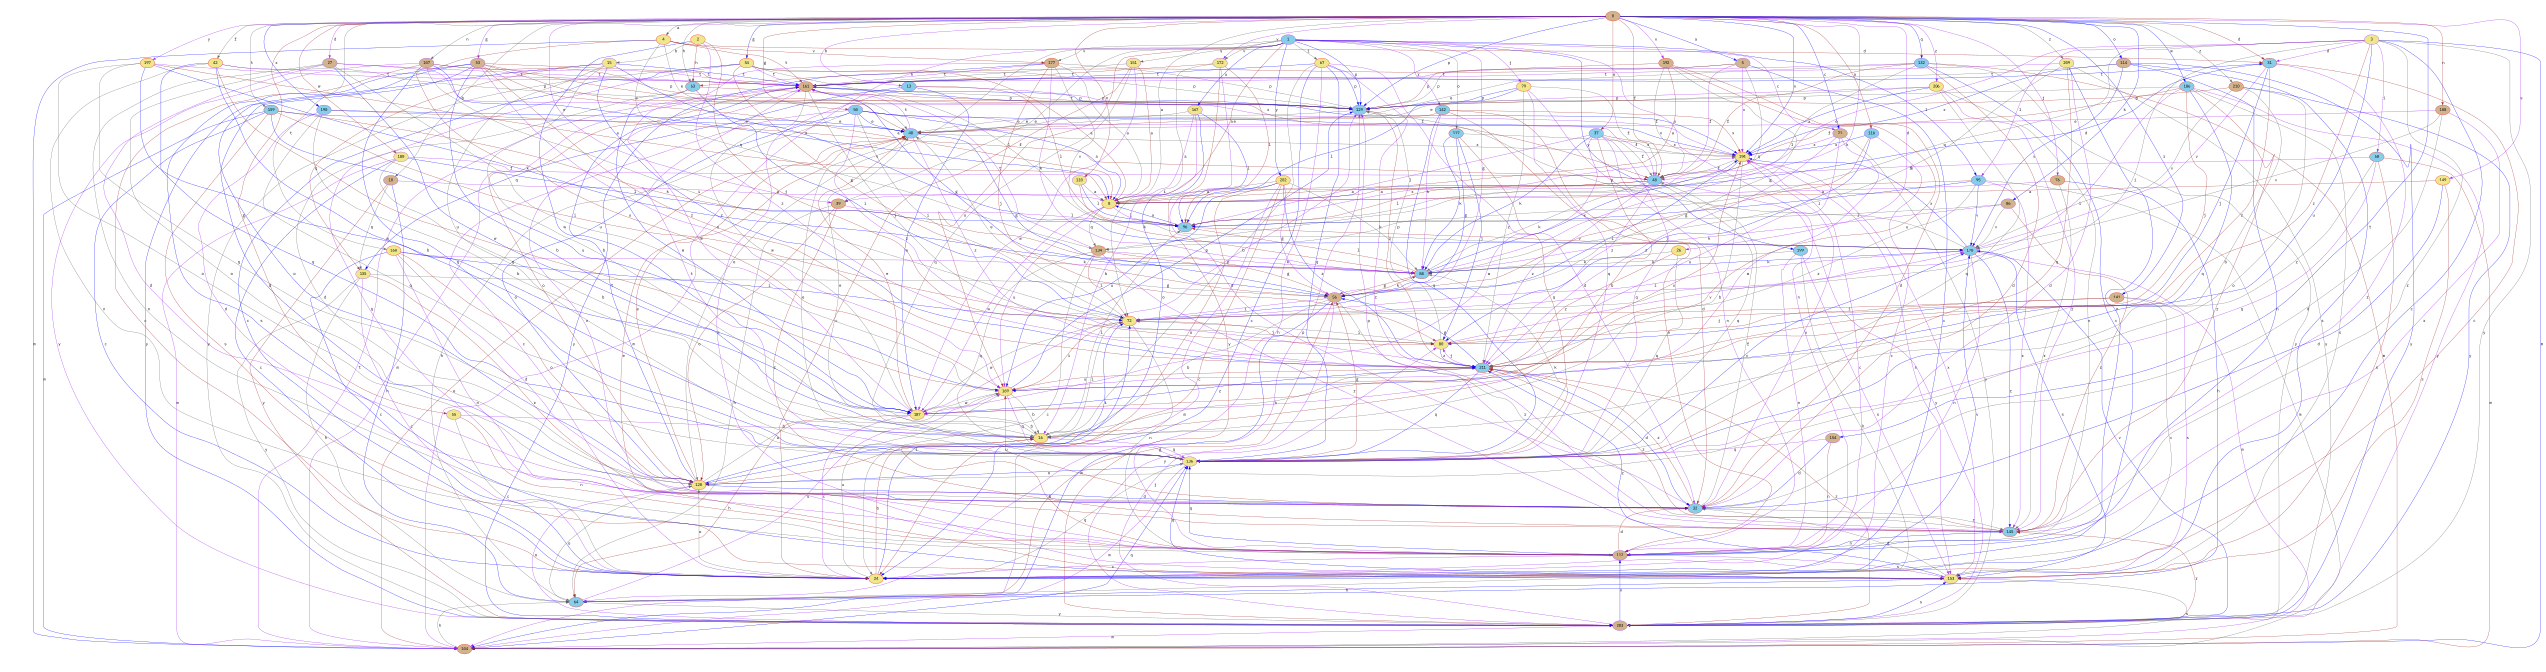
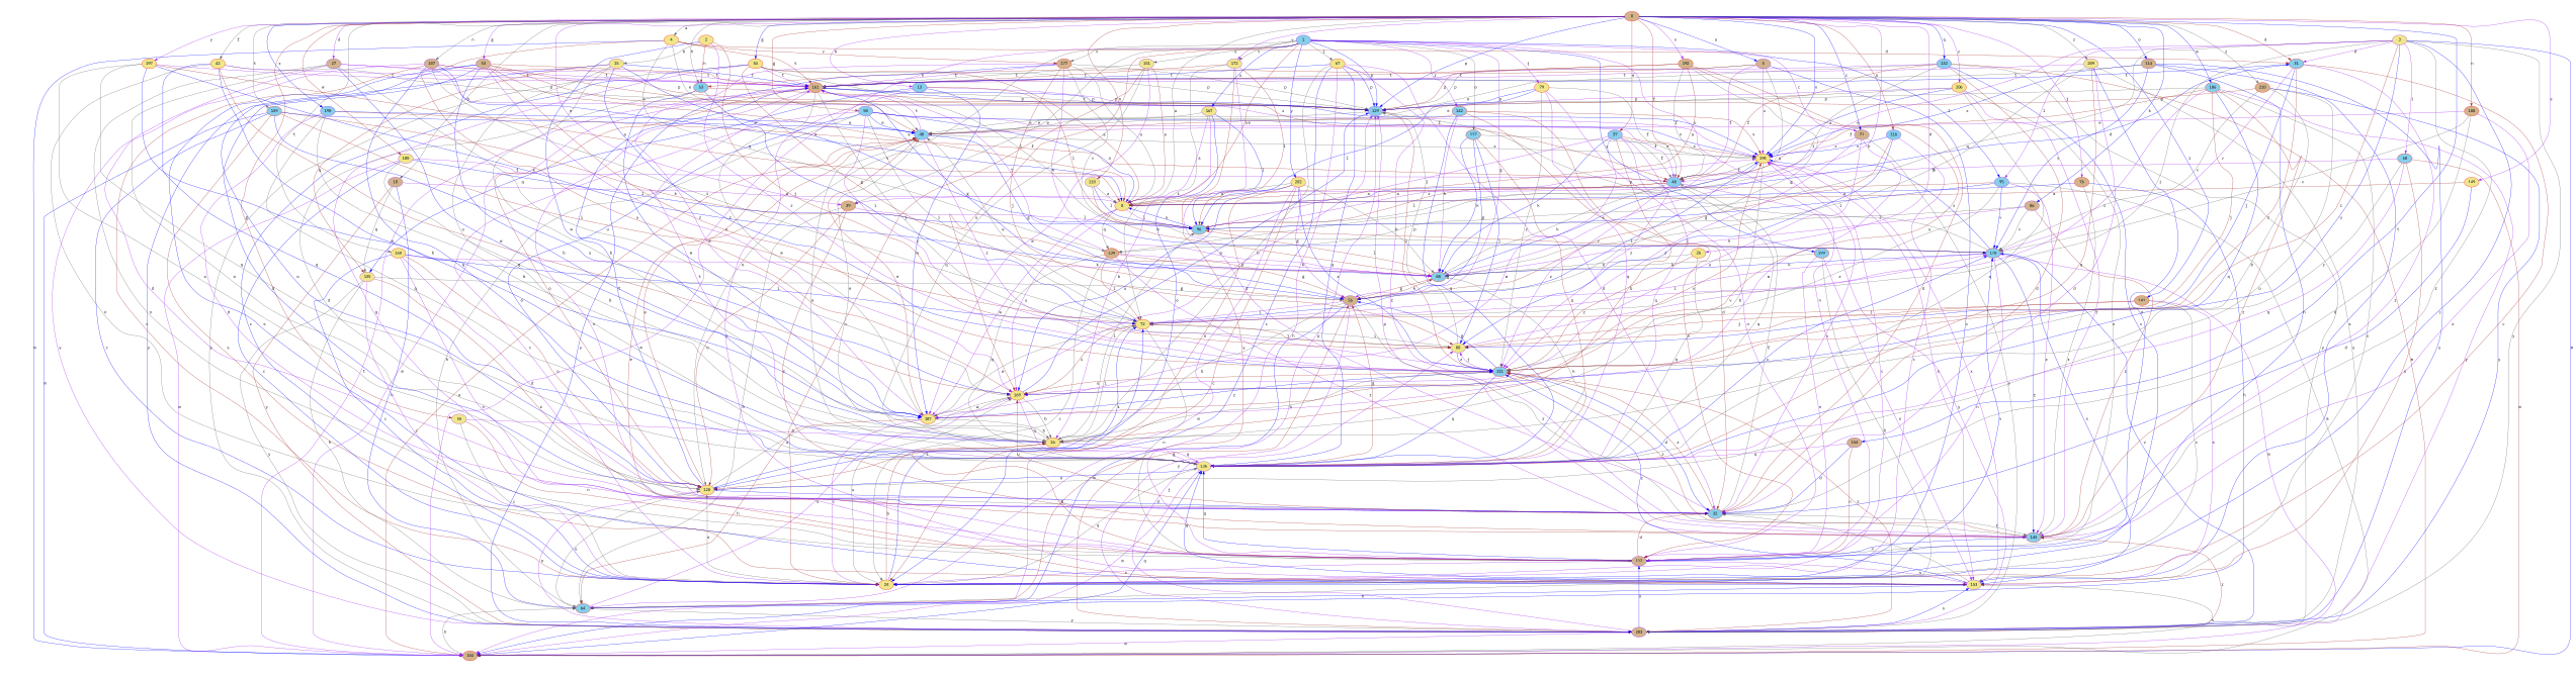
  strict digraph {
    fontname="IBM Plex Mono"
    node [color=red fillcolor=khaki fontname="IBM Plex Mono" style=filled]
    edge [color=gray40 fontname="IBM Plex Mono"]
    0 [fillcolor=tan]
    4
    5 [color=purple fillcolor=tan]
    8
    10 [color=purple fillcolor=tan]
    13 [color=purple fillcolor=skyblue]
    21 [color=purple fillcolor=tan]
    26
    27 [color=purple fillcolor=tan]
    31 [fillcolor=skyblue]
    37 [color=purple fillcolor=skyblue]
    39 [fillcolor=tan]
    42
    48 [color=purple fillcolor=skyblue]
    50 [color=purple fillcolor=skyblue]
    53 [color=purple fillcolor=tan]
    54
    55 [color=purple]
    63 [fillcolor=skyblue]
    76 [fillcolor=tan]
    86 [color=purple fillcolor=tan]
    88 [fillcolor=skyblue]
    107 [color=purple fillcolor=tan]
    108 [fillcolor=tan]
    110 [color=purple]
    114 [color=purple fillcolor=tan]
    116 [color=purple fillcolor=skyblue]
    129 [color=purple fillcolor=skyblue]
    132 [color=purple fillcolor=skyblue]
    141 [fillcolor=tan]
    149
    154 [color=purple fillcolor=tan]
    159 [fillcolor=skyblue]
    160
    172 [color=purple]
    180 [color=purple]
    186 [fillcolor=skyblue]
    190 [color=purple fillcolor=skyblue]
    192 [fillcolor=tan]
    194
    197
    206
    209 [color=purple]
    210 [fillcolor=tan]
    104 [fillcolor=tan]
    169
    177 [fillcolor=tan]
    134 [fillcolor=tan]
    40 [color=purple fillcolor=skyblue]
    161 [fillcolor=tan]
    24
    187
    96 [fillcolor=skyblue]
    203 [color=purple fillcolor=tan]
    64 [fillcolor=skyblue]
    135 [color=purple]
    153 [color=purple]
    211 [fillcolor=skyblue]
    136 [color=purple]
    112 [color=purple fillcolor=tan]
    120
    32 [fillcolor=skyblue]
    80 [color=purple]
    145 [fillcolor=skyblue]
    178 [fillcolor=skyblue]
    16
    72
    56 [color=purple fillcolor=tan]
    1 [color=purple fillcolor=skyblue]
    67
    79
    95 [color=purple fillcolor=skyblue]
    117 [fillcolor=skyblue]
    142 [fillcolor=skyblue]
    151 [color=purple]
    167 [color=purple]
    199 [fillcolor=skyblue]
    202
    2
    15 [color=purple]
    3 [color=purple]
    68 [fillcolor=skyblue]
    0 -> 4 [label=a]
    0 -> 5 [color=blue label=a]
    0 -> 8 [label=a]
    0 -> 10 [label=b]
    0 -> 13 [color=purple label=b]
    0 -> 21 [color=blue label=c]
    0 -> 26 [color=purple label=d]
    0 -> 27 [color=purple label=d]
    0 -> 31 [color=brown label=d]
    0 -> 37 [color=brown label=e]
    0 -> 39 [color=purple label=e]
    0 -> 42 [label=f]
    0 -> 48 [color=brown label=f]
    0 -> 50 [color=brown label=g]
    0 -> 53 [color=purple label=g]
    0 -> 54 [color=blue label=g]
    0 -> 55 [color=brown label=g]
    0 -> 63 [label=h]
    0 -> 76 [color=purple label=j]
    0 -> 86 [color=blue label=k]
    0 -> 88 [color=purple label=k]
    0 -> 107 [label=n]
    0 -> 108 [color=brown label=n]
    0 -> 110 [color=brown label=n]
    0 -> 114 [color=blue label=o]
    0 -> 116 [color=brown label=o]
    0 -> 129 [color=blue label=p]
    0 -> 132 [color=blue label=q]
    0 -> 141 [color=blue label=r]
    0 -> 149 [color=purple label=s]
    0 -> 154 [color=blue label=t]
    0 -> 159 [label=t]
    0 -> 160 [label=t]
    0 -> 172 [color=purple label=v]
    0 -> 180 [color=brown label=w]
    0 -> 186 [color=blue label=w]
    0 -> 190 [color=blue label=x]
    0 -> 192 [color=purple label=x]
    0 -> 194 [color=blue label=x]
    0 -> 197 [color=purple label=y]
    0 -> 206 [color=purple label=z]
    0 -> 209 [label=z]
    0 -> 210 [label=z]
    4 -> 31 [color=brown label=d]
    4 -> 104 [color=blue label=m]
    4 -> 169 [color=brown label=u]
    4 -> 177 [color=brown label=v]
    4 -> 134 [label=q]
    4 -> 40 [label=e]
    4 -> 161 [color=brown label=t]
    5 -> 48 [color=purple label=f]
    5 -> 63 [color=brown label=h]
    5 -> 129 [label=p]
    5 -> 194 [color=purple label=x]
    5 -> 134 [label=q]
    5 -> 24 [color=blue label=c]
    8 -> 31 [color=blue label=d]
    8 -> 169 [color=purple label=u]
    8 -> 134 [label=q]
    8 -> 187 [color=purple label=w]
    8 -> 96 [color=purple label=l]
    10 -> 8 [color=purple label=a]
    10 -> 203 [color=brown label=y]
    10 -> 64 [color=blue label=h]
    10 -> 135 [label=q]
    13 -> 129 [color=purple label=p]
    13 -> 187 [color=blue label=w]
    13 -> 96 [color=brown label=l]
    13 -> 135 [color=blue label=q]
    13 -> 153 [color=purple label=s]
    21 -> 194 [color=purple label=x]
    21 -> 169 [color=purple label=u]
    21 -> 187 [color=purple label=w]
    21 -> 203 [label=y]
    21 -> 211 [color=purple label=z]
    26 -> 88 [label=k]
    26 -> 211 [color=brown label=z]
    26 -> 136 [label=q]
    27 -> 194 [color=purple label=x]
    27 -> 169 [label=u]
    27 -> 161 [color=purple label=t]
    27 -> 187 [color=blue label=w]
    27 -> 112 [label=n]
    27 -> 120 [label=o]
    27 -> 32 [color=purple label=d]
    31 -> 161 [color=blue label=t]
    31 -> 24 [color=brown label=c]
    31 -> 211 [color=brown label=z]
    31 -> 80 [color=blue label=j]
    31 -> 145 [color=purple label=r]
    31 -> 178 [color=purple label=v]
    37 -> 48 [label=f]
    37 -> 88 [color=blue label=k]
    37 -> 194 [color=brown label=x]
    37 -> 187 [color=purple label=w]
    37 -> 96 [color=purple label=l]
    37 -> 211 [color=purple label=z]
    37 -> 136 [color=purple label=q]
    37 -> 16 [color=brown label=b]
    39 -> 96 [color=purple label=l]
    39 -> 64 [label=h]
    39 -> 120 [color=brown label=o]
    39 -> 145 [color=brown label=r]
    42 -> 129 [label=p]
    42 -> 169 [color=brown label=u]
    42 -> 161 [color=purple label=t]
    42 -> 136 [color=blue label=q]
    42 -> 112 [label=n]
    42 -> 16 [color=blue label=b]
    48 -> 8 [color=brown label=a]
    48 -> 88 [label=k]
    48 -> 96 [color=brown label=l]
    48 -> 203 [color=purple label=y]
    48 -> 211 [color=purple label=z]
    48 -> 136 [label=q]
    50 -> 8 [color=blue label=a]
    50 -> 48 [color=purple label=f]
    50 -> 194 [color=blue label=x]
    50 -> 40 [color=blue label=e]
    50 -> 24 [color=purple label=c]
    50 -> 64 [label=h]
    50 -> 211 [color=purple label=z]
    50 -> 120 [color=blue label=o]
    50 -> 72 [label=i]
    53 -> 8 [color=brown label=a]
    53 -> 48 [color=brown label=f]
    53 -> 169 [color=purple label=u]
    53 -> 40 [color=brown label=e]
    53 -> 161 [color=brown label=t]
    53 -> 153 [color=blue label=s]
    53 -> 211 [color=brown label=z]
    53 -> 120 [color=blue label=o]
    53 -> 32 [color=blue label=d]
    53 -> 16 [color=blue label=b]
    54 -> 8 [color=brown label=a]
    54 -> 129 [label=p]
    54 -> 161 [color=purple label=t]
    54 -> 24 [color=blue label=c]
    54 -> 96 [label=l]
    54 -> 203 [label=y]
    54 -> 112 [color=purple label=q]
    54 -> 56 [color=brown label=g]
    55 -> 24 [label=c]
    55 -> 112 [color=brown label=n]
    55 -> 16 [color=purple label=b]
    63 -> 129 [color=brown label=p]
    63 -> 187 [color=blue label=w]
    63 -> 32 [label=d]
    63 -> 72 [color=blue label=i]
-   76 -> 8 [color=purple label=a]
+   76 -> 8 [color=blue label=a]
    76 -> 64 [color=blue label=h]
    76 -> 145 [label=r]
    86 -> 88 [color=purple label=k]
    86 -> 96 [label=l]
    86 -> 145 [color=brown label=r]
    86 -> 178 [label=v]
    88 -> 194 [color=blue label=x]
    88 -> 96 [color=brown label=l]
    88 -> 56 [color=brown label=g]
    107 -> 8 [color=blue label=a]
    107 -> 129 [color=brown label=p]
    107 -> 161 [color=purple label=t]
    107 -> 24 [color=brown label=c]
    107 -> 203 [color=purple label=y]
    107 -> 136 [color=blue label=q]
    107 -> 72 [label=i]
    108 -> 40 [color=purple label=e]
    108 -> 32 [label=d]
    108 -> 145 [color=purple label=r]
    108 -> 178 [label=v]
    110 -> 8 [label=a]
    110 -> 88 [color=brown label=k]
    110 -> 96 [color=blue label=l]
    114 -> 194 [color=blue label=x]
    114 -> 161 [label=t]
    114 -> 203 [color=blue label=y]
    114 -> 153 [color=blue label=s]
    114 -> 112 [color=blue label=n]
    114 -> 178 [color=blue label=v]
    116 -> 194 [color=blue label=x]
    116 -> 24 [color=purple label=c]
    116 -> 80 [color=blue label=j]
    116 -> 56 [color=brown label=g]
    129 -> 40 [label=e]
    129 -> 161 [label=t]
    129 -> 211 [color=brown label=z]
    132 -> 48 [color=brown label=f]
    132 -> 104 [color=brown label=m]
    132 -> 40 [label=e]
    132 -> 161 [color=purple label=t]
    132 -> 24 [color=blue label=c]
    132 -> 96 [label=l]
    132 -> 203 [label=y]
    132 -> 32 [color=brown label=d]
    141 -> 24 [label=c]
    141 -> 153 [color=purple label=s]
    141 -> 80 [color=brown label=j]
    141 -> 72 [color=brown label=i]
    149 -> 8 [color=brown label=a]
-   149 -> 153 [color=brown label=s]
    149 -> 32 [color=blue label=d]
    154 -> 136 [color=purple label=q]
    154 -> 112 [color=brown label=n]
    154 -> 32 [color=blue label=d]
    159 -> 88 [color=brown label=k]
    159 -> 104 [color=blue label=m]
    159 -> 169 [color=blue label=u]
    159 -> 40 [color=blue label=e]
    159 -> 24 [color=blue label=c]
    159 -> 153 [color=brown label=s]
    159 -> 72 [color=brown label=i]
    160 -> 88 [color=purple label=k]
    160 -> 24 [color=blue label=c]
    160 -> 112 [color=purple label=n]
    160 -> 120 [color=brown label=o]
    160 -> 32 [color=purple label=d]
    160 -> 72 [color=blue label=i]
    172 -> 161 [color=brown label=t]
    172 -> 96 [color=brown label=l]
    172 -> 203 [color=brown label=y]
    172 -> 32 [color=purple label=d]
    172 -> 72 [label=i]
    180 -> 48 [color=purple label=f]
    180 -> 104 [color=purple label=m]
    180 -> 24 [color=blue label=c]
    180 -> 96 [color=blue label=l]
    180 -> 16 [label=b]
    186 -> 48 [color=brown label=f]
    186 -> 129 [label=p]
    186 -> 203 [color=purple label=y]
    186 -> 153 [label=s]
    186 -> 136 [color=blue label=q]
    186 -> 80 [color=brown label=j]
    186 -> 145 [color=brown label=r]
    186 -> 72 [color=purple label=i]
    190 -> 48 [color=brown label=f]
    190 -> 40 [color=blue label=e]
    190 -> 136 [label=q]
    190 -> 32 [color=purple label=d]
    190 -> 16 [label=b]
    192 -> 8 [color=brown label=a]
    192 -> 48 [label=f]
    192 -> 129 [color=brown label=p]
    192 -> 169 [color=brown label=u]
+   192 -> 161 [color=brown label=t]
    192 -> 32 [color=brown label=d]
    192 -> 56 [label=g]
    194 -> 48 [label=f]
    194 -> 24 [color=purple label=c]
    194 -> 153 [color=purple label=s]
    194 -> 16 [label=b]
    194 -> 72 [color=blue label=i]
    197 -> 8 [color=brown label=a]
    197 -> 88 [color=blue label=k]
    197 -> 161 [color=purple label=t]
    197 -> 187 [color=blue label=w]
    197 -> 136 [label=q]
    197 -> 120 [label=o]
    206 -> 129 [color=purple label=p]
    206 -> 194 [color=blue label=x]
    206 -> 40 [label=e]
    206 -> 136 [label=q]
    206 -> 112 [label=n]
    206 -> 145 [color=purple label=r]
    209 -> 88 [label=k]
    209 -> 161 [color=purple label=t]
    209 -> 203 [label=y]
    209 -> 136 [color=brown label=q]
    209 -> 112 [color=blue label=n]
    209 -> 32 [color=purple label=d]
    210 -> 129 [color=brown label=p]
    210 -> 203 [color=blue label=y]
    210 -> 120 [label=o]
    210 -> 178 [label=v]
    210 -> 16 [label=b]
    104 -> 40 [color=brown label=e]
    104 -> 161 [color=purple label=t]
    104 -> 64 [label=h]
    104 -> 153 [label=s]
    104 -> 136 [color=blue label=q]
    169 -> 129 [color=blue label=p]
    169 -> 187 [label=w]
    169 -> 136 [color=purple label=q]
    169 -> 16 [label=b]
    169 -> 72 [color=brown label=i]
    177 -> 8 [label=a]
    177 -> 88 [color=purple label=k]
    177 -> 129 [label=p]
    177 -> 161 [color=purple label=t]
    177 -> 187 [color=purple label=w]
    177 -> 203 [color=blue label=y]
    177 -> 80 [color=brown label=j]
    177 -> 178 [label=v]
    134 -> 88 [color=purple label=k]
    134 -> 161 [color=purple label=t]
    134 -> 24 [label=c]
    134 -> 136 [label=q]
    134 -> 145 [color=purple label=r]
    134 -> 72 [color=brown label=i]
    134 -> 56 [color=brown label=g]
    40 -> 194 [label=x]
    40 -> 161 [color=purple label=t]
    40 -> 211 [color=purple label=z]
    40 -> 56 [color=blue label=g]
    161 -> 129 [color=blue label=p]
    161 -> 194 [color=blue label=x]
    161 -> 104 [color=purple label=m]
    161 -> 187 [label=w]
    161 -> 112 [color=purple label=n]
    161 -> 120 [color=brown label=o]
    161 -> 80 [label=j]
    161 -> 56 [color=blue label=g]
    24 -> 169 [label=u]
    24 -> 136 [label=q]
    24 -> 120 [label=o]
    24 -> 178 [color=blue label=v]
    24 -> 16 [color=brown label=b]
    24 -> 72 [color=blue label=i]
    187 -> 129 [color=purple label=p]
    187 -> 194 [color=brown label=x]
    187 -> 40 [color=brown label=e]
    187 -> 24 [color=purple label=c]
    187 -> 64 [color=brown label=h]
    187 -> 211 [color=blue label=z]
    187 -> 16 [label=b]
    96 -> 8 [color=blue label=a]
    96 -> 194 [color=purple label=x]
    96 -> 178 [color=brown label=v]
    203 -> 104 [color=purple label=m]
    203 -> 153 [color=blue label=s]
    203 -> 211 [color=brown label=z]
    203 -> 112 [color=blue label=n]
    203 -> 120 [color=purple label=o]
    203 -> 80 [color=purple label=j]
    203 -> 145 [color=brown label=r]
    203 -> 178 [color=blue label=v]
    64 -> 169 [color=purple label=u]
    64 -> 203 [label=y]
    64 -> 120 [label=o]
    64 -> 56 [color=brown label=g]
    135 -> 24 [color=purple label=c]
    135 -> 203 [label=y]
    135 -> 64 [label=h]
    135 -> 145 [color=brown label=r]
    135 -> 56 [label=g]
    153 -> 194 [color=purple label=x]
    153 -> 40 [color=brown label=e]
    153 -> 64 [color=blue label=h]
    153 -> 211 [color=blue label=z]
    153 -> 136 [color=blue label=q]
    153 -> 32 [label=d]
    211 -> 169 [color=brown label=u]
    211 -> 136 [color=blue label=q]
    211 -> 32 [color=blue label=d]
    211 -> 80 [color=purple label=j]
    211 -> 16 [label=b]
    211 -> 56 [color=blue label=g]
    136 -> 88 [label=k]
    136 -> 104 [color=purple label=m]
    136 -> 40 [label=e]
    136 -> 161 [color=purple label=t]
    136 -> 120 [color=blue label=o]
    136 -> 178 [color=blue label=v]
    136 -> 56 [color=brown label=g]
    112 -> 129 [color=purple label=p]
    112 -> 24 [color=purple label=c]
    112 -> 153 [color=purple label=s]
    112 -> 136 [color=blue label=q]
    112 -> 32 [color=brown label=d]
    112 -> 16 [color=brown label=b]
    120 -> 169 [label=u]
    120 -> 40 [color=brown label=e]
    120 -> 161 [color=blue label=t]
    120 -> 32 [color=blue label=d]
    120 -> 72 [color=blue label=i]
    32 -> 48 [label=f]
    32 -> 194 [color=purple label=x]
    32 -> 169 [color=brown label=u]
    32 -> 211 [color=brown label=z]
    32 -> 145 [label=r]
    80 -> 129 [label=p]
    80 -> 211 [color=blue label=z]
    80 -> 178 [color=purple label=v]
    80 -> 72 [label=i]
    145 -> 129 [color=purple label=p]
    145 -> 211 [color=brown label=z]
    145 -> 112 [color=blue label=n]
    178 -> 88 [color=blue label=k]
    178 -> 129 [label=p]
    178 -> 194 [color=blue label=x]
    178 -> 104 [color=purple label=m]
    178 -> 153 [color=blue label=s]
    178 -> 112 [color=purple label=n]
    178 -> 145 [color=blue label=r]
    178 -> 72 [color=purple label=i]
    16 -> 40 [label=e]
    16 -> 96 [label=l]
    16 -> 136 [color=purple label=q]
    16 -> 72 [label=i]
    72 -> 40 [label=e]
    72 -> 187 [label=w]
    72 -> 112 [label=n]
    72 -> 80 [color=brown label=j]
    56 -> 88 [color=brown label=k]
    56 -> 104 [color=blue label=m]
    56 -> 203 [color=purple label=y]
    56 -> 145 [label=r]
    56 -> 16 [label=b]
    56 -> 72 [color=purple label=i]
    1 -> 8 [color=brown label=a]
    1 -> 21 [color=purple label=c]
    1 -> 39 [label=e]
    1 -> 129 [color=blue label=p]
    1 -> 172 [label=v]
    1 -> 104 [color=purple label=m]
    1 -> 169 [color=brown label=u]
    1 -> 177 [label=v]
    1 -> 112 [color=purple label=n]
    1 -> 120 [label=o]
    1 -> 56 [color=purple label=g]
    1 -> 67 [label=i]
    1 -> 79 [color=purple label=j]
    1 -> 95 [color=blue label=l]
    1 -> 117 [label=o]
    1 -> 142 [color=purple label=r]
    1 -> 151 [label=s]
    1 -> 167 [color=blue label=u]
    1 -> 199 [color=blue label=y]
    1 -> 202 [color=blue label=y]
    67 -> 129 [color=blue label=p]
    67 -> 161 [color=blue label=t]
    67 -> 24 [color=blue label=c]
    67 -> 64 [color=purple label=h]
    67 -> 136 [color=blue label=q]
    67 -> 32 [color=purple label=d]
    67 -> 145 [color=purple label=r]
    67 -> 16 [label=b]
    79 -> 48 [label=f]
    79 -> 129 [color=blue label=p]
    79 -> 96 [color=blue label=l]
    79 -> 211 [label=z]
    79 -> 136 [color=purple label=q]
    79 -> 112 [color=purple label=n]
    95 -> 8 [color=brown label=a]
    95 -> 104 [label=m]
    95 -> 96 [color=blue label=l]
    95 -> 211 [label=z]
    95 -> 145 [color=purple label=r]
    95 -> 178 [color=blue label=v]
    117 -> 88 [color=blue label=k]
    117 -> 194 [label=x]
    117 -> 136 [color=brown label=q]
    117 -> 80 [color=blue label=j]
    117 -> 56 [color=blue label=g]
    142 -> 88 [color=purple label=k]
    142 -> 194 [color=brown label=x]
    142 -> 40 [color=brown label=e]
    142 -> 136 [color=blue label=q]
    142 -> 112 [color=brown label=n]
    142 -> 32 [color=brown label=d]
    151 -> 8 [color=brown label=a]
    151 -> 161 [label=t]
    151 -> 24 [color=brown label=c]
    151 -> 187 [color=purple label=w]
    151 -> 136 [label=q]
    167 -> 8 [color=purple label=a]
    167 -> 40 [label=e]
    167 -> 96 [color=blue label=l]
    167 -> 120 [color=blue label=o]
    167 -> 16 [color=purple label=b]
    199 -> 88 [label=k]
    199 -> 64 [label=h]
    199 -> 153 [color=purple label=s]
    199 -> 112 [color=purple label=n]
    202 -> 8 [label=a]
    202 -> 88 [label=k]
    202 -> 104 [color=purple label=m]
    202 -> 169 [color=blue label=u]
    202 -> 24 [color=brown label=c]
    202 -> 211 [color=blue label=z]
    202 -> 120 [color=brown label=o]
    202 -> 56 [color=purple label=g]
    2 -> 63 [color=brown label=h]
    2 -> 187 [color=blue label=w]
    2 -> 211 [color=purple label=z]
    2 -> 80 [color=brown label=j]
    2 -> 15 [label=b]
    15 -> 161 [color=blue label=t]
    15 -> 203 [color=blue label=y]
    15 -> 135 [color=brown label=q]
    15 -> 211 [color=blue label=z]
    15 -> 136 [label=q]
    15 -> 178 [color=blue label=v]
    15 -> 16 [label=b]
    3 -> 31 [color=purple label=d]
    3 -> 39 [color=purple label=e]
    3 -> 104 [color=blue label=m]
    3 -> 169 [color=blue label=u]
    3 -> 134 [label=q]
    3 -> 24 [color=blue label=c]
    3 -> 203 [label=y]
    3 -> 211 [color=brown label=z]
    3 -> 145 [label=r]
    3 -> 72 [label=i]
    3 -> 95 [color=purple label=l]
    3 -> 68 [color=purple label=i]
    68 -> 48 [color=purple label=f]
    68 -> 104 [color=brown label=m]
    68 -> 153 [color=brown label=s]
    68 -> 211 [label=z]
    68 -> 136 [color=purple label=q]
  }
